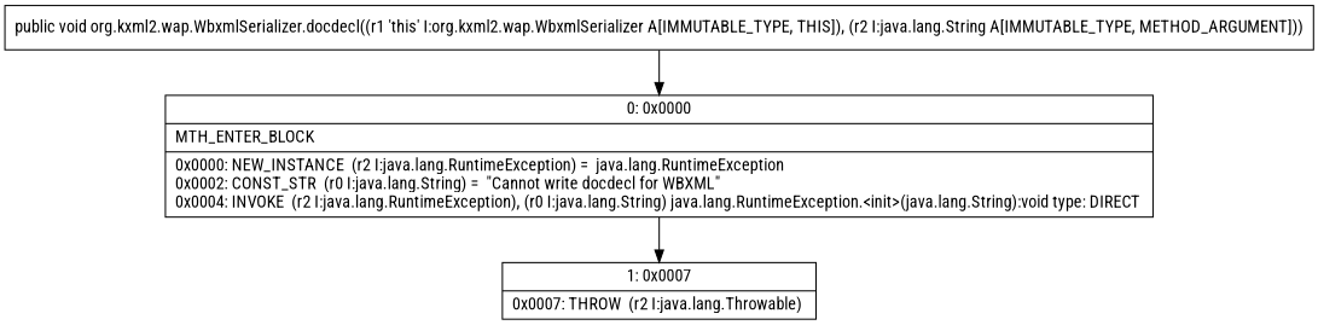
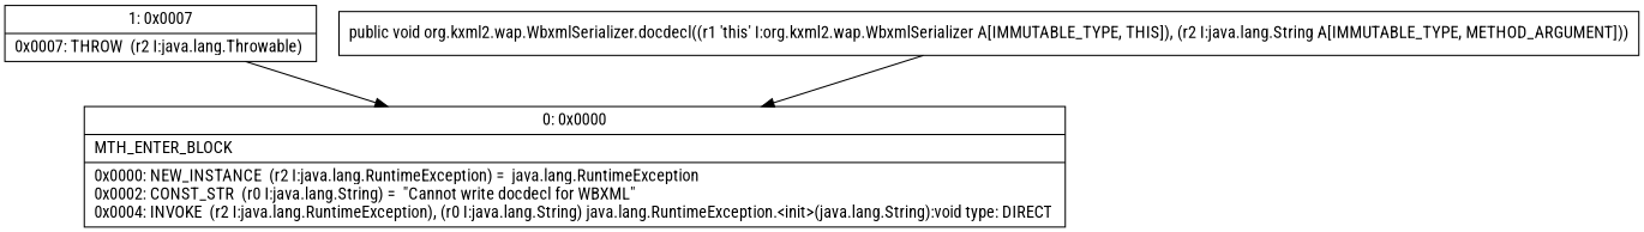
  digraph {
    fontname="Roboto Condensed"
    node [shape=record fontname="Roboto Condensed"]
    edge [fontname="Roboto Condensed"]
    n1 [label="{0\:\ 0x0000|MTH_ENTER_BLOCK\l|0x0000: NEW_INSTANCE  (r2 I:java.lang.RuntimeException) =  java.lang.RuntimeException \l0x0002: CONST_STR  (r0 I:java.lang.String) =  \"Cannot write docdecl for WBXML\" \l0x0004: INVOKE  (r2 I:java.lang.RuntimeException), (r0 I:java.lang.String) java.lang.RuntimeException.\<init\>(java.lang.String):void type: DIRECT \l}"]
    n2 [label="{1\:\ 0x0007|0x0007: THROW  (r2 I:java.lang.Throwable) \l}"]
    n3 [label="{public void org.kxml2.wap.WbxmlSerializer.docdecl((r1 'this' I:org.kxml2.wap.WbxmlSerializer A[IMMUTABLE_TYPE, THIS]), (r2 I:java.lang.String A[IMMUTABLE_TYPE, METHOD_ARGUMENT])) }"]
-   n1 -> n2
+   n2 -> n1
    n3 -> n1
  }
